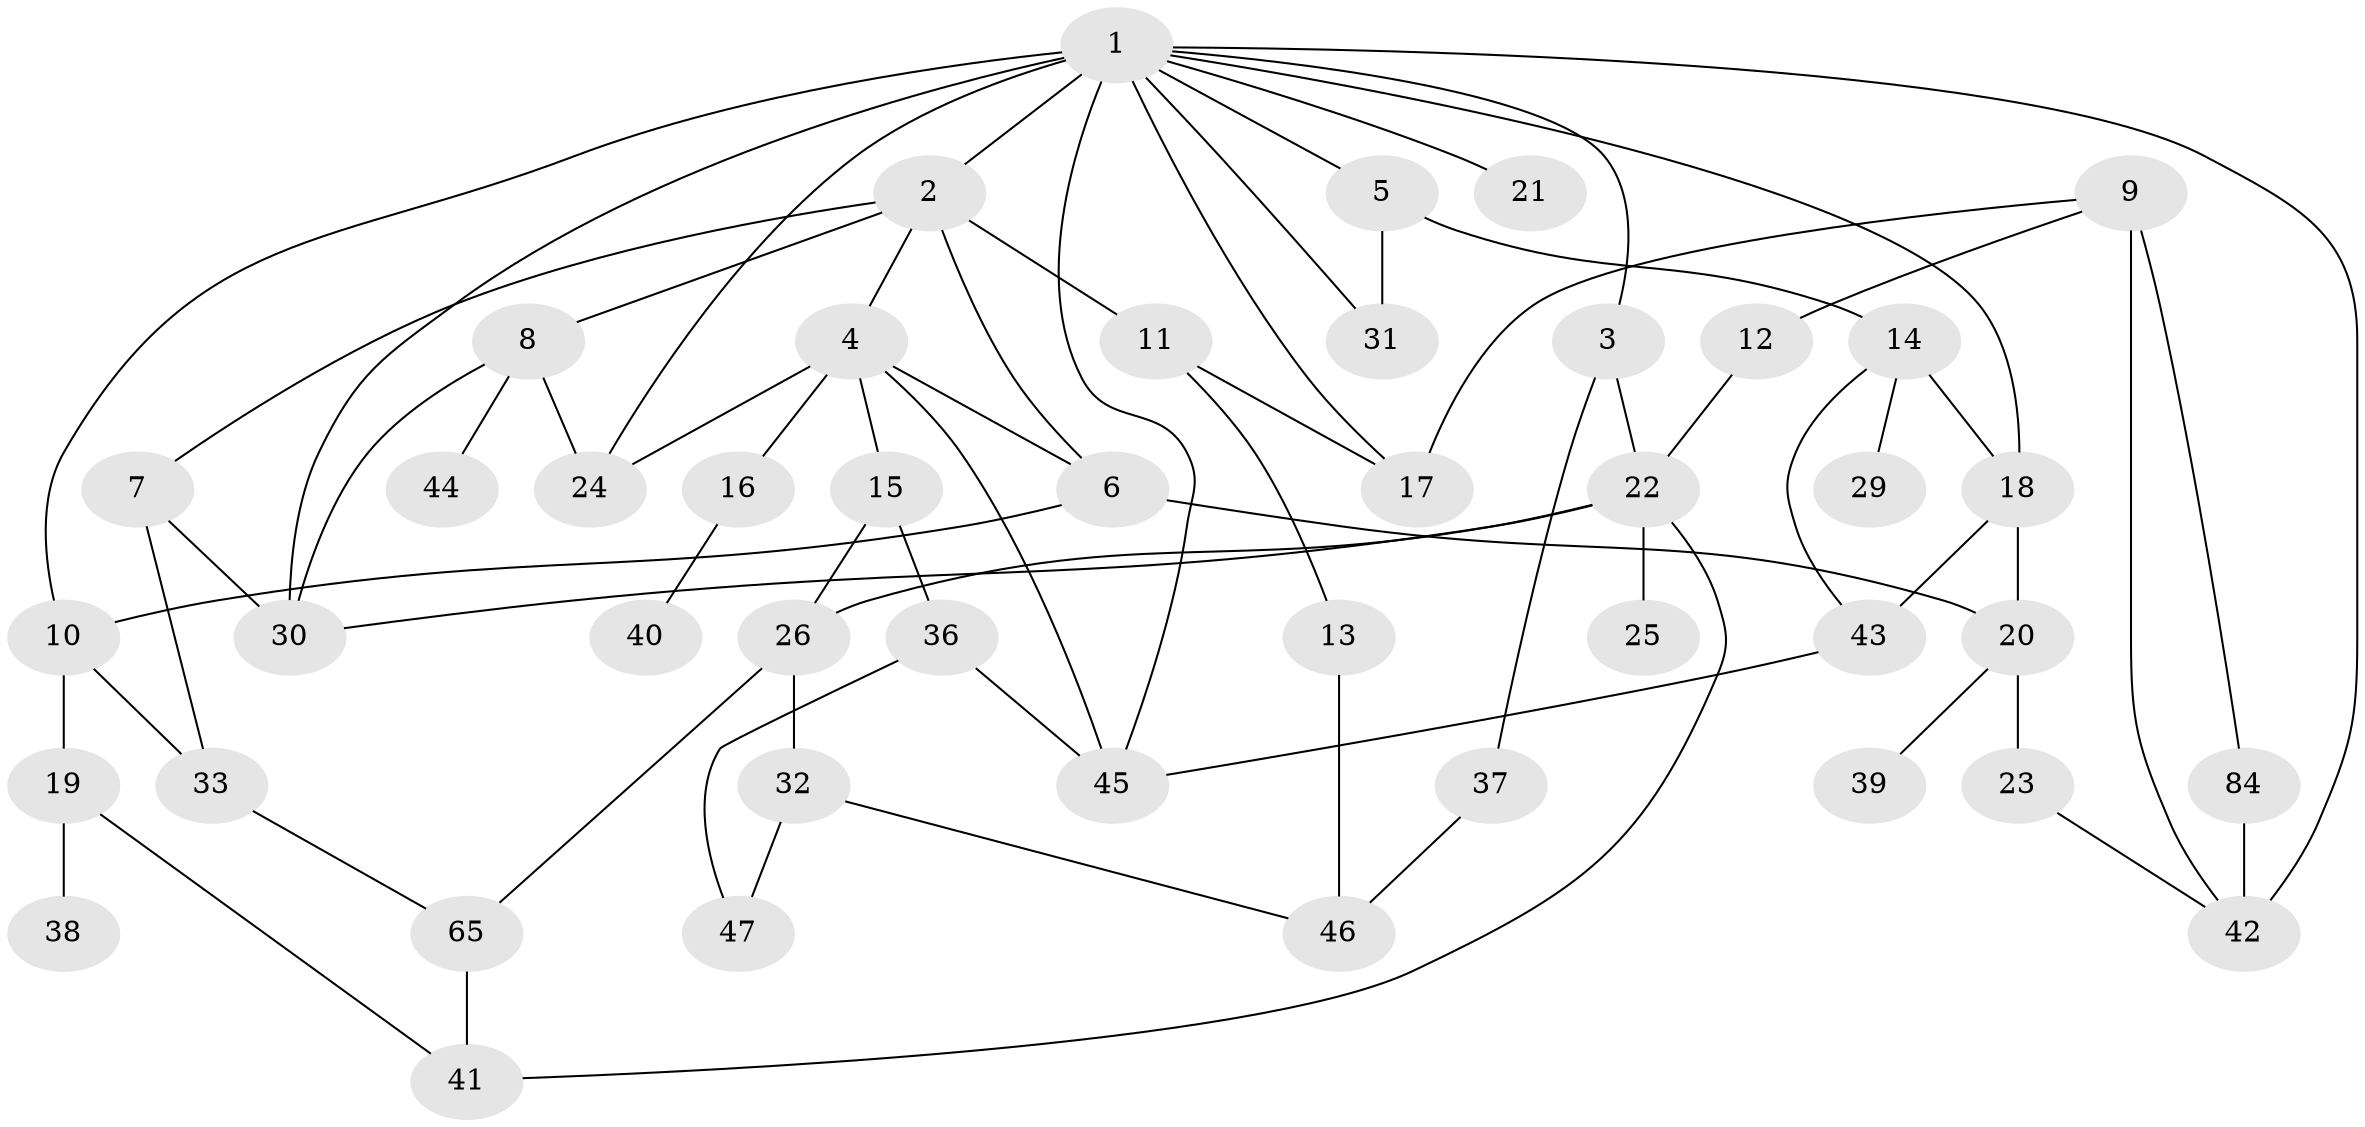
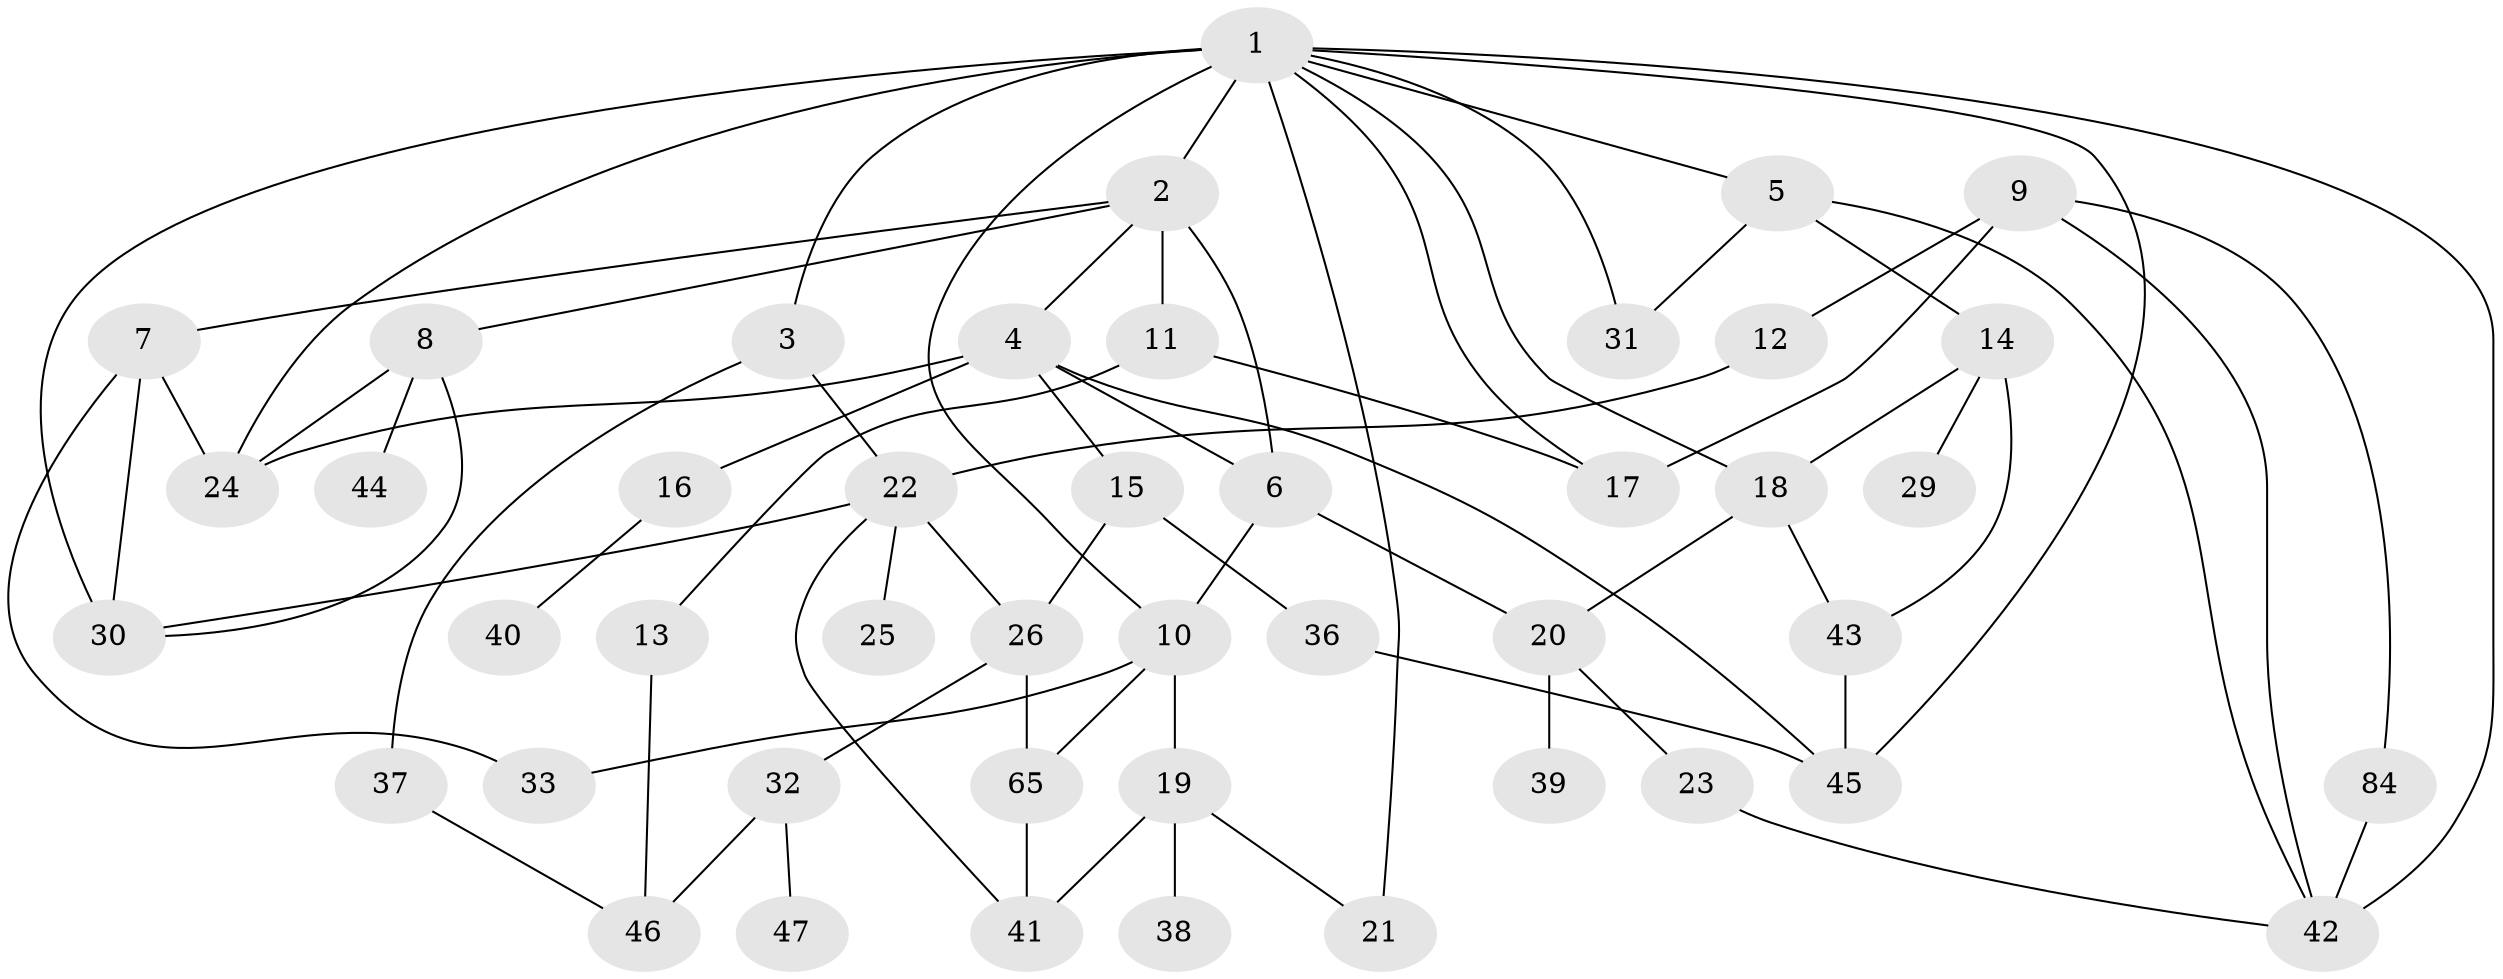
  graph {
    node [color=gray90 style=filled]
    edge [weight=1.0]
    1
    2
    3
    5
    10
    17
    18
    21
    24
    30
    31
    42
    45
    4
    6
    7
    8
    11
    22
    37
    14
    33
    19
    n24 [label=65]
    20
    43
    15
    16
    44
    9
    12
    n32 [label=84]
    13
    26
    41
    25
    46
    36
    40
    29
    23
    39
    38
    32
    47
    1 -- 2
    1 -- 3
    1 -- 5
    1 -- 10
    1 -- 17
    1 -- 18
    1 -- 21
    1 -- 24 [weight=2.0]
    1 -- 30 [weight=2.0]
    1 -- 31
    1 -- 42
    1 -- 45
    2 -- 4
    2 -- 6
    2 -- 7
    2 -- 8
    2 -- 11 [weight=3.0]
    3 -- 22
    3 -- 37
    5 -- 31
+   5 -- 42
    5 -- 14
    10 -- 33
    10 -- 19
-   33 -- n24
+   10 -- n24
    18 -- 20
    18 -- 43
    4 -- 24
    4 -- 45
    4 -- 6
    4 -- 15
    4 -- 16
    6 -- 10
    6 -- 20
+   7 -- 24
    7 -- 30
    7 -- 33
    8 -- 24
    8 -- 30
    8 -- 44
    11 -- 17
    11 -- 13
    22 -- 30
    22 -- 26
    22 -- 41
    22 -- 25
    37 -- 46
    14 -- 18
    14 -- 43
    14 -- 29 [weight=2.0]
+   19 -- 21
    19 -- 41
    19 -- 38
    n24 -- 41
    20 -- 23
    20 -- 39
    43 -- 45
    15 -- 26
    15 -- 36
    16 -- 40
    9 -- 17
    9 -- 42 [weight=2.0]
    9 -- 12 [weight=2.0]
    9 -- n32
    12 -- 22 [weight=2.0]
    n32 -- 42 [weight=3.0]
    13 -- 46
    26 -- n24
    26 -- 32 [weight=3.0]
    36 -- 45
-   36 -- 47
    23 -- 42
    32 -- 46
    32 -- 47
  }
